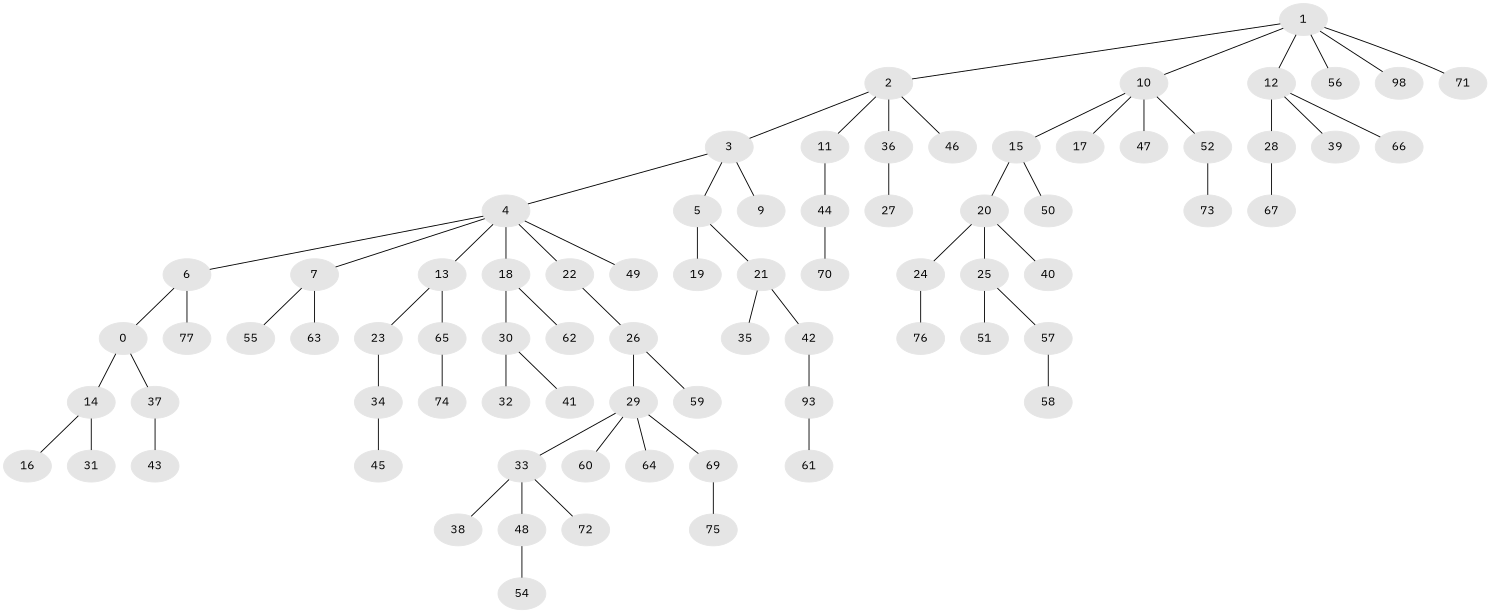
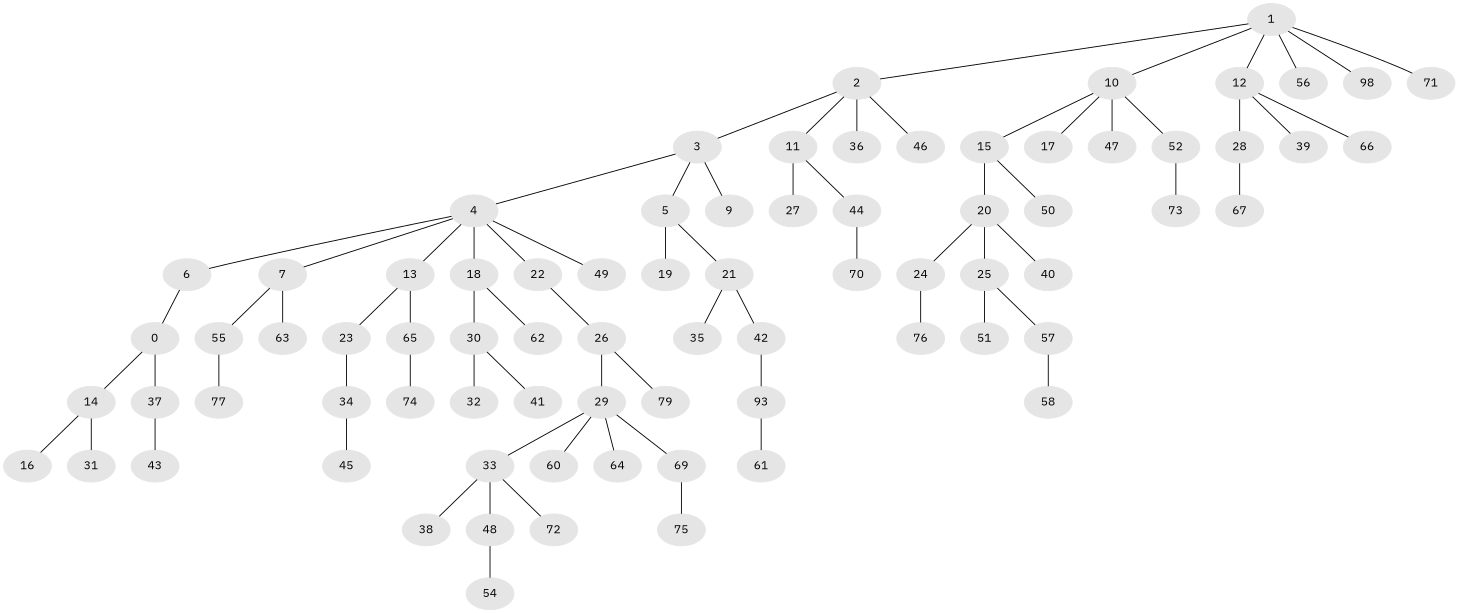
  graph {
    fontname="IBM Plex Sans"
    node [color=gray90 fontname="IBM Plex Sans" style=filled]
    edge [fontname="IBM Plex Sans"]
    1
    2
    10
    12
    56
    n6 [label=98]
    71
    3
    11
    36
    46
    15
    17
    47
    52
    28
    39
    66
    4
    5
    9
    27
    44
    6
    7
    13
    18
    22
    49
    19
    21
    n32 [label=0]
    77
    55
    63
    23
    65
    30
    62
    26
    35
    42
    14
    37
    16
    31
    43
    20
    50
    73
    70
    67
    34
    74
    24
    25
    40
    32
    41
    76
    51
    57
    n63 [label=93]
    29
-   59
+   59 [label=79]
    45
    58
    33
    60
    64
    69
    38
    48
    72
    75
    54
    61
    1 -- 2
    1 -- 10
    1 -- 12
    1 -- 56
    1 -- n6
    1 -- 71
    2 -- 3
    2 -- 11
    2 -- 36
    2 -- 46
    10 -- 15
    10 -- 17
    10 -- 47
    10 -- 52
    12 -- 28
    12 -- 39
    12 -- 66
    3 -- 4
    3 -- 5
    3 -- 9
-   36 -- 27
+   11 -- 27
    11 -- 44
    15 -- 20
    15 -- 50
    52 -- 73
    28 -- 67
    4 -- 6
    4 -- 7
    4 -- 13
    4 -- 18
    4 -- 22
    4 -- 49
    5 -- 19
    5 -- 21
    44 -- 70
    6 -- n32
-   6 -- 77
+   55 -- 77
    7 -- 55
    7 -- 63
    13 -- 23
    13 -- 65
    18 -- 30
    18 -- 62
    22 -- 26
    21 -- 35
    21 -- 42
    n32 -- 14
    n32 -- 37
    23 -- 34
    65 -- 74
    30 -- 32
    30 -- 41
    26 -- 29
    26 -- 59
    42 -- n63
    14 -- 16
    14 -- 31
    37 -- 43
    20 -- 24
    20 -- 25
    20 -- 40
    34 -- 45
    24 -- 76
    25 -- 51
    25 -- 57
    57 -- 58
    n63 -- 61
    29 -- 33
    29 -- 60
    29 -- 64
    29 -- 69
    33 -- 38
    33 -- 48
    33 -- 72
    69 -- 75
    48 -- 54
  }
